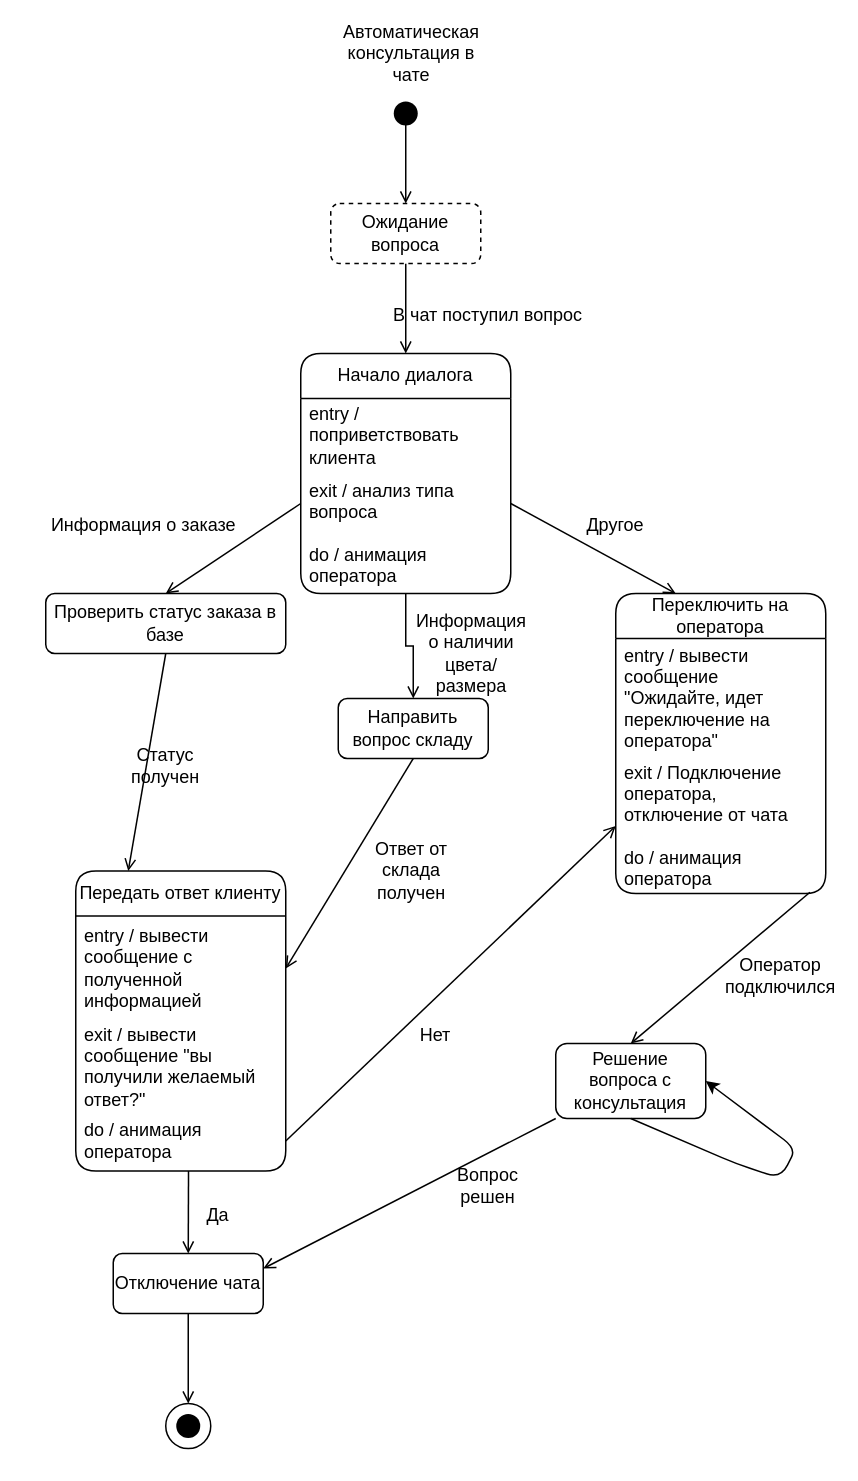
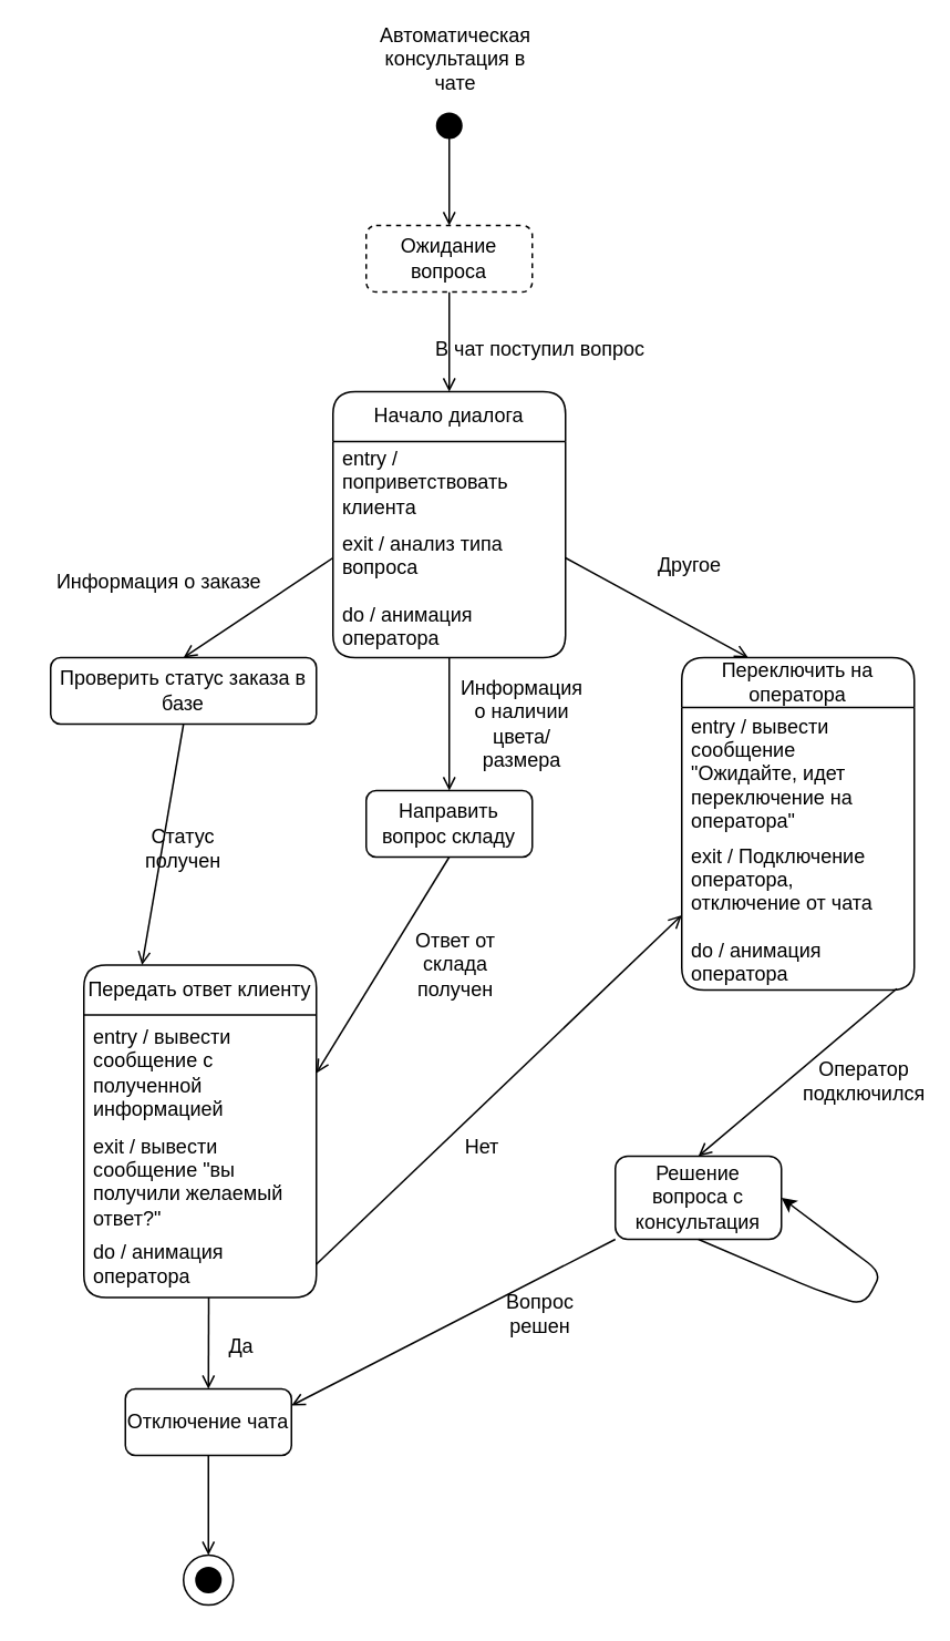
  <mxCell id="0" />
  <mxCell id="1" parent="0" />
  <mxCell id="2" style="edgeStyle=orthogonalEdgeStyle;rounded=0;orthogonalLoop=1;jettySize=auto;html=1;entryX=0.5;entryY=0;entryDx=0;entryDy=0;endArrow=open;endFill=0;" edge="1" parent="1" source="3" target="8"><mxGeometry relative="1" as="geometry" /></mxCell>
  <mxCell id="3" value="" style="shape=waypoint;sketch=0;fillStyle=solid;size=6;pointerEvents=1;points=[];fillColor=none;resizable=0;rotatable=0;perimeter=centerPerimeter;snapToPoint=1;strokeWidth=6;" vertex="1" parent="1"><mxGeometry x="260" y="65" width="20" height="20" as="geometry" /></mxCell>
  <mxCell id="4" value="" style="ellipse;whiteSpace=wrap;html=1;" vertex="1" parent="1"><mxGeometry x="110" y="935" width="30" height="30" as="geometry" /></mxCell>
  <mxCell id="5" value="" style="shape=waypoint;sketch=0;fillStyle=solid;size=6;pointerEvents=1;points=[];fillColor=none;resizable=0;rotatable=0;perimeter=centerPerimeter;snapToPoint=1;strokeWidth=6;" vertex="1" parent="1"><mxGeometry x="115" y="940" width="20" height="20" as="geometry" /></mxCell>
  <mxCell id="6" value="Автоматическая консультация в чате" style="text;html=1;strokeColor=none;fillColor=none;align=center;verticalAlign=middle;whiteSpace=wrap;rounded=0;" vertex="1" parent="1"><mxGeometry x="244" y="20" width="60" height="30" as="geometry" /></mxCell>
  <mxCell id="7" style="edgeStyle=orthogonalEdgeStyle;rounded=0;orthogonalLoop=1;jettySize=auto;html=1;entryX=0.5;entryY=0;entryDx=0;entryDy=0;endArrow=open;endFill=0;" edge="1" parent="1" source="8" target="10"><mxGeometry relative="1" as="geometry" /></mxCell>
  <mxCell id="8" value="Ожидание вопроса" style="rounded=1;whiteSpace=wrap;html=1;dashed=1;" vertex="1" parent="1"><mxGeometry x="220" y="135" width="100" height="40" as="geometry" /></mxCell>
  <mxCell id="9" style="edgeStyle=orthogonalEdgeStyle;rounded=0;orthogonalLoop=1;jettySize=auto;html=1;entryX=0.5;entryY=0;entryDx=0;entryDy=0;endArrow=open;endFill=0;" edge="1" parent="1" source="10" target="15"><mxGeometry relative="1" as="geometry" /></mxCell>
  <mxCell id="10" value="Начало диалога" style="swimlane;fontStyle=0;childLayout=stackLayout;horizontal=1;startSize=30;horizontalStack=0;resizeParent=1;resizeParentMax=0;resizeLast=0;collapsible=1;marginBottom=0;whiteSpace=wrap;html=1;rounded=1;" vertex="1" parent="1"><mxGeometry x="200" y="235" width="140" height="160" as="geometry" /></mxCell>
  <mxCell id="11" value="entry / поприветствовать клиента" style="text;strokeColor=none;fillColor=none;align=left;verticalAlign=middle;spacingLeft=4;spacingRight=4;overflow=hidden;points=[[0,0.5],[1,0.5]];portConstraint=eastwest;rotatable=0;whiteSpace=wrap;html=1;" vertex="1" parent="10"><mxGeometry y="30" width="140" height="50" as="geometry" /></mxCell>
  <mxCell id="12" value="exit / анализ типа вопроса&lt;br&gt;&lt;br&gt;do / анимация оператора" style="text;strokeColor=none;fillColor=none;align=left;verticalAlign=middle;spacingLeft=4;spacingRight=4;overflow=hidden;points=[[0,0.5],[1,0.5]];portConstraint=eastwest;rotatable=0;whiteSpace=wrap;html=1;rounded=1;" vertex="1" parent="10"><mxGeometry y="80" width="140" height="80" as="geometry" /></mxCell>
  <mxCell id="13" value="В чат поступил вопрос" style="text;html=1;strokeColor=none;fillColor=none;align=center;verticalAlign=middle;whiteSpace=wrap;rounded=0;" vertex="1" parent="1"><mxGeometry x="260" y="205" width="130" height="10" as="geometry" /></mxCell>
  <mxCell id="14" value="Проверить статус заказа в базе" style="rounded=1;whiteSpace=wrap;html=1;" vertex="1" parent="1"><mxGeometry x="30" y="395" width="160" height="40" as="geometry" /></mxCell>
- <mxCell id="15" value="Направить вопрос складу" style="rounded=1;whiteSpace=wrap;html=1;" vertex="1" parent="1"><mxGeometry x="225" y="465" width="100" height="40" as="geometry" /></mxCell>
+ <mxCell id="15" value="Направить вопрос складу" style="rounded=1;whiteSpace=wrap;html=1;" vertex="1" parent="1"><mxGeometry x="220" y="475" width="100" height="40" as="geometry" /></mxCell>
  <mxCell id="16" value="" style="endArrow=none;html=1;rounded=0;exitX=0.5;exitY=0;exitDx=0;exitDy=0;endFill=0;startArrow=open;startFill=0;" edge="1" parent="1" source="14"><mxGeometry width="50" height="50" relative="1" as="geometry"><mxPoint x="250" y="335" as="sourcePoint" /><mxPoint x="200" y="335" as="targetPoint" /></mxGeometry></mxCell>
  <mxCell id="17" value="" style="endArrow=none;html=1;rounded=0;exitX=0.5;exitY=0;exitDx=0;exitDy=0;endFill=0;startArrow=open;startFill=0;" edge="1" parent="1"><mxGeometry width="50" height="50" relative="1" as="geometry"><mxPoint x="450" y="395" as="sourcePoint" /><mxPoint x="340" y="335" as="targetPoint" /></mxGeometry></mxCell>
  <mxCell id="18" value="Информация о заказе" style="text;html=1;align=center;verticalAlign=middle;resizable=0;points=[];autosize=1;strokeColor=none;fillColor=none;" vertex="1" parent="1"><mxGeometry x="20" y="335" width="150" height="30" as="geometry" /></mxCell>
  <mxCell id="19" value="Информация о наличии цвета/размера" style="text;html=1;strokeColor=none;fillColor=none;align=center;verticalAlign=middle;whiteSpace=wrap;rounded=0;" vertex="1" parent="1"><mxGeometry x="274" y="425" width="80" height="20" as="geometry" /></mxCell>
- <mxCell id="20" value="Другое" style="text;html=1;strokeColor=none;fillColor=none;align=center;verticalAlign=middle;whiteSpace=wrap;rounded=0;" vertex="1" parent="1"><mxGeometry x="380" y="335" width="60" height="30" as="geometry" /></mxCell>
+ <mxCell id="20" value="Другое" style="text;html=1;strokeColor=none;fillColor=none;align=center;verticalAlign=middle;whiteSpace=wrap;rounded=0;" vertex="1" parent="1"><mxGeometry x="385" y="325" width="60" height="30" as="geometry" /></mxCell>
  <mxCell id="21" style="edgeStyle=orthogonalEdgeStyle;rounded=0;orthogonalLoop=1;jettySize=auto;html=1;exitX=0.5;exitY=1;exitDx=0;exitDy=0;" edge="1" parent="1" source="19" target="19"><mxGeometry relative="1" as="geometry" /></mxCell>
  <mxCell id="22" value="Переключить на оператора" style="swimlane;fontStyle=0;childLayout=stackLayout;horizontal=1;startSize=30;horizontalStack=0;resizeParent=1;resizeParentMax=0;resizeLast=0;collapsible=1;marginBottom=0;whiteSpace=wrap;html=1;rounded=1;" vertex="1" parent="1"><mxGeometry x="410" y="395" width="140" height="200" as="geometry" /></mxCell>
  <mxCell id="23" value="entry / вывести сообщение &quot;Ожидайте, идет переключение на оператора&quot;" style="text;strokeColor=none;fillColor=none;align=left;verticalAlign=middle;spacingLeft=4;spacingRight=4;overflow=hidden;points=[[0,0.5],[1,0.5]];portConstraint=eastwest;rotatable=0;whiteSpace=wrap;html=1;" vertex="1" parent="22"><mxGeometry y="30" width="140" height="80" as="geometry" /></mxCell>
  <mxCell id="24" value="exit / Подключение оператора, отключение от чата&lt;br&gt;&lt;br&gt;do / анимация оператора" style="text;strokeColor=none;fillColor=none;align=left;verticalAlign=middle;spacingLeft=4;spacingRight=4;overflow=hidden;points=[[0,0.5],[1,0.5]];portConstraint=eastwest;rotatable=0;whiteSpace=wrap;html=1;rounded=1;" vertex="1" parent="22"><mxGeometry y="110" width="140" height="90" as="geometry" /></mxCell>
  <mxCell id="25" value="Передать ответ клиенту" style="swimlane;fontStyle=0;childLayout=stackLayout;horizontal=1;startSize=30;horizontalStack=0;resizeParent=1;resizeParentMax=0;resizeLast=0;collapsible=1;marginBottom=0;whiteSpace=wrap;html=1;rounded=1;" vertex="1" parent="1"><mxGeometry x="50" y="580" width="140" height="200" as="geometry" /></mxCell>
  <mxCell id="26" value="entry / вывести сообщение с полученной информацией" style="text;strokeColor=none;fillColor=none;align=left;verticalAlign=middle;spacingLeft=4;spacingRight=4;overflow=hidden;points=[[0,0.5],[1,0.5]];portConstraint=eastwest;rotatable=0;whiteSpace=wrap;html=1;" vertex="1" parent="25"><mxGeometry y="30" width="140" height="70" as="geometry" /></mxCell>
  <mxCell id="27" value="exit / вывести сообщение &quot;вы получили желаемый ответ?&quot;" style="text;strokeColor=none;fillColor=none;align=left;verticalAlign=middle;spacingLeft=4;spacingRight=4;overflow=hidden;points=[[0,0.5],[1,0.5]];portConstraint=eastwest;rotatable=0;whiteSpace=wrap;html=1;" vertex="1" parent="25"><mxGeometry y="100" width="140" height="60" as="geometry" /></mxCell>
  <mxCell id="28" value="do / анимация оператора" style="text;strokeColor=none;fillColor=none;align=left;verticalAlign=middle;spacingLeft=4;spacingRight=4;overflow=hidden;points=[[0,0.5],[1,0.5]];portConstraint=eastwest;rotatable=0;whiteSpace=wrap;html=1;" vertex="1" parent="25"><mxGeometry y="160" width="140" height="40" as="geometry" /></mxCell>
  <mxCell id="29" value="" style="endArrow=none;html=1;rounded=0;exitX=0.25;exitY=0;exitDx=0;exitDy=0;endFill=0;startArrow=open;startFill=0;entryX=0.5;entryY=1;entryDx=0;entryDy=0;" edge="1" parent="1" source="25" target="14"><mxGeometry width="50" height="50" relative="1" as="geometry"><mxPoint x="-85" y="525" as="sourcePoint" /><mxPoint x="30" y="465" as="targetPoint" /></mxGeometry></mxCell>
  <mxCell id="30" value="" style="endArrow=none;html=1;rounded=0;exitX=1;exitY=0.5;exitDx=0;exitDy=0;endFill=0;startArrow=open;startFill=0;entryX=0.5;entryY=1;entryDx=0;entryDy=0;" edge="1" parent="1" source="26" target="15"><mxGeometry width="50" height="50" relative="1" as="geometry"><mxPoint x="105" y="415" as="sourcePoint" /><mxPoint x="220" y="355" as="targetPoint" /></mxGeometry></mxCell>
  <mxCell id="31" value="Статус получен" style="text;html=1;strokeColor=none;fillColor=none;align=center;verticalAlign=middle;whiteSpace=wrap;rounded=0;" vertex="1" parent="1"><mxGeometry x="80" y="495" width="60" height="30" as="geometry" /></mxCell>
  <mxCell id="32" value="Ответ от склада получен" style="text;html=1;strokeColor=none;fillColor=none;align=center;verticalAlign=middle;whiteSpace=wrap;rounded=0;" vertex="1" parent="1"><mxGeometry x="244" y="565" width="60" height="30" as="geometry" /></mxCell>
  <mxCell id="33" value="Да" style="text;html=1;strokeColor=none;fillColor=none;align=center;verticalAlign=middle;whiteSpace=wrap;rounded=0;" vertex="1" parent="1"><mxGeometry x="115" y="795" width="60" height="30" as="geometry" /></mxCell>
  <mxCell id="34" value="Нет" style="text;html=1;strokeColor=none;fillColor=none;align=center;verticalAlign=middle;whiteSpace=wrap;rounded=0;" vertex="1" parent="1"><mxGeometry x="260" y="675" width="60" height="30" as="geometry" /></mxCell>
  <mxCell id="35" value="Отключение чата" style="rounded=1;whiteSpace=wrap;html=1;" vertex="1" parent="1"><mxGeometry x="75" y="835" width="100" height="40" as="geometry" /></mxCell>
  <mxCell id="36" value="" style="endArrow=none;html=1;rounded=0;exitX=0.5;exitY=0;exitDx=0;exitDy=0;endFill=0;startArrow=open;startFill=0;entryX=0.537;entryY=1;entryDx=0;entryDy=0;entryPerimeter=0;" edge="1" parent="1" source="35" target="28"><mxGeometry width="50" height="50" relative="1" as="geometry"><mxPoint x="95" y="590" as="sourcePoint" /><mxPoint x="95" y="445" as="targetPoint" /></mxGeometry></mxCell>
  <mxCell id="37" value="" style="endArrow=none;html=1;rounded=0;exitX=0.5;exitY=0;exitDx=0;exitDy=0;endFill=0;startArrow=open;startFill=0;entryX=0.5;entryY=1;entryDx=0;entryDy=0;" edge="1" parent="1" source="4" target="35"><mxGeometry width="50" height="50" relative="1" as="geometry"><mxPoint x="135" y="845" as="sourcePoint" /><mxPoint x="135" y="790" as="targetPoint" /></mxGeometry></mxCell>
  <mxCell id="38" value="" style="endArrow=none;html=1;rounded=0;exitX=0;exitY=0.5;exitDx=0;exitDy=0;endFill=0;startArrow=open;startFill=0;entryX=1;entryY=0.5;entryDx=0;entryDy=0;" edge="1" parent="1" source="24" target="28"><mxGeometry width="50" height="50" relative="1" as="geometry"><mxPoint x="200" y="655" as="sourcePoint" /><mxPoint x="280" y="525" as="targetPoint" /></mxGeometry></mxCell>
  <mxCell id="39" value="Решение вопроса с консультация" style="rounded=1;whiteSpace=wrap;html=1;" vertex="1" parent="1"><mxGeometry x="370" y="695" width="100" height="50" as="geometry" /></mxCell>
  <mxCell id="40" value="" style="endArrow=none;html=1;rounded=0;exitX=0.5;exitY=0;exitDx=0;exitDy=0;endFill=0;startArrow=open;startFill=0;entryX=0.925;entryY=0.991;entryDx=0;entryDy=0;entryPerimeter=0;" edge="1" parent="1" source="39" target="24"><mxGeometry width="50" height="50" relative="1" as="geometry"><mxPoint x="480" y="755" as="sourcePoint" /><mxPoint x="560" y="625" as="targetPoint" /></mxGeometry></mxCell>
  <mxCell id="41" value="Оператор подключился" style="text;html=1;strokeColor=none;fillColor=none;align=center;verticalAlign=middle;whiteSpace=wrap;rounded=0;" vertex="1" parent="1"><mxGeometry x="490" y="635" width="60" height="30" as="geometry" /></mxCell>
  <mxCell id="42" value="" style="endArrow=none;html=1;rounded=0;exitX=1;exitY=0.25;exitDx=0;exitDy=0;endFill=0;startArrow=open;startFill=0;entryX=0;entryY=1;entryDx=0;entryDy=0;" edge="1" parent="1" source="35" target="39"><mxGeometry width="50" height="50" relative="1" as="geometry"><mxPoint x="200" y="866" as="sourcePoint" /><mxPoint x="320" y="765" as="targetPoint" /></mxGeometry></mxCell>
  <mxCell id="43" value="Вопрос решен" style="text;html=1;strokeColor=none;fillColor=none;align=center;verticalAlign=middle;whiteSpace=wrap;rounded=0;" vertex="1" parent="1"><mxGeometry x="295" y="775" width="60" height="30" as="geometry" /></mxCell>
  <mxCell id="44" value="" style="endArrow=classic;html=1;rounded=1;entryX=1;entryY=0.5;entryDx=0;entryDy=0;exitX=0.5;exitY=1;exitDx=0;exitDy=0;shadow=0;" edge="1" parent="1" source="39" target="39"><mxGeometry width="50" height="50" relative="1" as="geometry"><mxPoint x="420" y="815" as="sourcePoint" /><mxPoint x="570" y="765" as="targetPoint" /><Array as="points"><mxPoint x="490" y="775" /><mxPoint x="520" y="785" /><mxPoint x="530" y="765" /></Array></mxGeometry></mxCell>
